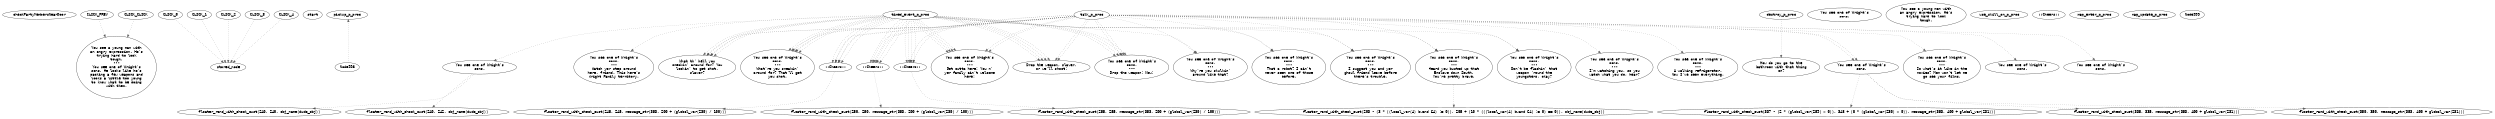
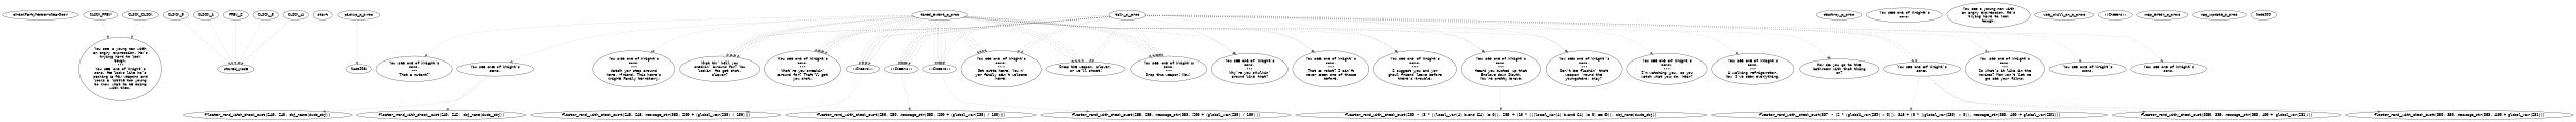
  digraph {
    fontname="DejaVu Sans Mono"
    node [color="#000000" fillcolor="#FFFFFF" fontname="DejaVu Sans Mono" style=filled]
    edge [color="#555555" fontname="DejaVu Sans Mono" style=dotted]
    checkPartyMembersNearDoor
    n2 [label="You see a young man with\nan angry expression. He's\ntrying hard to look\ntough.\n---\nYou see one of Wright's\nsons. He looks like he's\npacking a few weapons and\nlooks a little too young\nto know what to be doing\nwith them."]
    CLICK_PREV
    stored_node [color="" fillcolor="" style=""]
    CLICK_0
    CLICK_1
-   CLICK_2
+   CLICK_2 [label=PREV_2]
    CLICK_3
    CLICK_4
    n10 [label=CLICK_CLICK]
    start
    pickup_p_proc
    Node998
    n14 [label="::Cheers::"]
    talk_p_proc
    n16 [label="::Cheers::"]
    n17 [label="::Cheers::"]
    n18 [label="You see one of Wright's\nsons.\n---\nGet outta here! You n'\nyer family ain't welcome\nhere!"]
    n19 [label="Drop the weapon, slaver,\nor we'll shoot!"]
    n20 [label="You see one of Wright's\nsons.\n---\nDrop the weapon! Now!"]
    n21 [label="What th' hell you\nsneakin' around for? You\nlookin' to get shot,\nslaver?"]
    n22 [label="You see one of Wright's\nsons.\n---\nWhat're you sneakin'\naround for? That'll get\nyou shot."]
    n23 [label="You see one of Wright's\nsons.\n---\nHeard you busted up that\nEnclave down South.\nYou're pretty brave."]
    n24 [label="You see one of Wright's\nsons.\n---\nA walking refrigerator.\nNow I've seen everything."]
    n25 [label="You see one of Wright's\nsons.\n---\nDon't be flashin' that\nweapon 'round the\nyoungsters, okay?"]
    n26 [label="You see one of Wright's\nsons.\n---\nWhy're you skulkin'\naround like that?"]
    n27 [label="You see one of Wright's\nsons."]
    n28 [label="You see one of Wright's\nsons.\n---\nSo what's it like in the\nmovies? Mom won't let me\ngo see your films."]
    n29 [label="You see one of Wright's\nsons.\n---\nThat a robot? I ain't\nnever seen one of those\nbefore."]
    n30 [label="You see one of Wright's\nsons.\n---\nI suggest you and yer\nghoul friend leave before\nthere's trouble."]
    n31 [label="You see one of Wright's\nsons."]
    n32 [label="You see one of Wright's\nsons."]
    n33 [label="You see one of Wright's\nsons.\n---\nI'm watching you, so you\nwatch what you do, hear?"]
    "floater_rand_with_check_cust(245, 245, message_str(353, 200 + (global_var(230) / 100)))" [color="" fillcolor="" style=""]
    "floater_rand_with_check_cust(250, 250, message_str(353, 200 + (global_var(230) / 100)))" [color="" fillcolor="" style=""]
    "floater_rand_with_check_cust(255, 255, message_str(353, 200 + (global_var(230) / 100)))" [color="" fillcolor="" style=""]
    "floater_rand_with_check_cust(203 - (3 * ((local_var(4) bwand 64) != 0)), 205 + (10 * (((local_var(4) bwand 64) != 0) == 0)), obj_name(dude_obj))" [color="" fillcolor="" style=""]
    "floater_rand_with_check_cust(337 - (2 * (global_var(259) > 0)), 348 + (8 * (global_var(230) > 0)), message_str(353, 400 + global_var(231)))" [color="" fillcolor="" style=""]
    "floater_rand_with_check_cust(335, 335, message_str(353, 400 + global_var(231)))" [color="" fillcolor="" style=""]
    "floater_rand_with_check_cust(350, 350, message_str(353, 400 + global_var(231)))" [color="" fillcolor="" style=""]
+   n41 [label="You see one of Wright's\nsons.\n---\nThat a mutant?"]
    destroy_p_proc
    n43 [label="You see one of Wright's\nsons."]
    n44 [label="You see a young man with\nan angry expression. He's\ntrying hard to look\ntough."]
    use_skill_on_p_proc
    n46 [label="::Cheers::"]
    map_enter_p_proc
    timed_event_p_proc
    n49 [label="How do you go to the\nbathroom with that thing\non?"]
    n50 [label="You see one of Wright's\nsons."]
    n51 [label="You see one of Wright's\nsons.\n---\nWatch yer step around\nhere, friend. This here's\nWright Family territory."]
    "floater_rand_with_check_cust(240, 242, obj_name(dude_obj))" [color="" fillcolor="" style=""]
    "floater_rand_with_check_cust(240, 240, obj_name(dude_obj))" [color="" fillcolor="" style=""]
    map_update_p_proc
    Node999
    CLICK_PREV -> n2
    CLICK_0 -> stored_node
    CLICK_1 -> stored_node
    CLICK_2 -> stored_node
    CLICK_3 -> stored_node
    CLICK_4 -> stored_node
    n10 -> n2
-   Node998 -> pickup_p_proc
+   pickup_p_proc -> Node998
    n14 -> "floater_rand_with_check_cust(245, 245, message_str(353, 200 + (global_var(230) / 100)))"
    talk_p_proc -> n14
    talk_p_proc -> n14
    talk_p_proc -> n16
    talk_p_proc -> n16
    talk_p_proc -> n17
    talk_p_proc -> n17
    talk_p_proc -> n18
    talk_p_proc -> n18
    talk_p_proc -> n19
    talk_p_proc -> n19
    talk_p_proc -> n20
    talk_p_proc -> n20
    talk_p_proc -> n21
    talk_p_proc -> n21
    talk_p_proc -> n22
    talk_p_proc -> n22
    talk_p_proc -> n23
    talk_p_proc -> n24
    talk_p_proc -> n25
    talk_p_proc -> n26
    talk_p_proc -> n27
    talk_p_proc -> n27
    talk_p_proc -> n28
    talk_p_proc -> n29
    talk_p_proc -> n30
    talk_p_proc -> n31
    talk_p_proc -> n32
    talk_p_proc -> n33
    n16 -> "floater_rand_with_check_cust(250, 250, message_str(353, 200 + (global_var(230) / 100)))"
    n17 -> "floater_rand_with_check_cust(255, 255, message_str(353, 200 + (global_var(230) / 100)))"
    n23 -> "floater_rand_with_check_cust(203 - (3 * ((local_var(4) bwand 64) != 0)), 205 + (10 * (((local_var(4) bwand 64) != 0) == 0)), obj_name(dude_obj))"
    n27 -> "floater_rand_with_check_cust(337 - (2 * (global_var(259) > 0)), 348 + (8 * (global_var(230) > 0)), message_str(353, 400 + global_var(231)))"
    n27 -> "floater_rand_with_check_cust(335, 335, message_str(353, 400 + global_var(231)))"
    n27 -> "floater_rand_with_check_cust(350, 350, message_str(353, 400 + global_var(231)))"
    timed_event_p_proc -> n14
    timed_event_p_proc -> n14
    timed_event_p_proc -> n14
    timed_event_p_proc -> n14
    timed_event_p_proc -> n16
    timed_event_p_proc -> n16
    timed_event_p_proc -> n16
    timed_event_p_proc -> n16
    timed_event_p_proc -> n17
    timed_event_p_proc -> n17
    timed_event_p_proc -> n17
    timed_event_p_proc -> n17
    timed_event_p_proc -> n18
    timed_event_p_proc -> n18
    timed_event_p_proc -> n18
    timed_event_p_proc -> n18
    timed_event_p_proc -> n19
    timed_event_p_proc -> n19
    timed_event_p_proc -> n19
    timed_event_p_proc -> n19
    timed_event_p_proc -> n20
    timed_event_p_proc -> n20
    timed_event_p_proc -> n20
    timed_event_p_proc -> n20
    timed_event_p_proc -> n21
    timed_event_p_proc -> n21
    timed_event_p_proc -> n21
    timed_event_p_proc -> n21
    timed_event_p_proc -> n22
    timed_event_p_proc -> n22
    timed_event_p_proc -> n22
    timed_event_p_proc -> n22
    timed_event_p_proc -> n23
    timed_event_p_proc -> n25
    timed_event_p_proc -> n26
    timed_event_p_proc -> n29
    timed_event_p_proc -> n30
-   destroy_p_proc -> n49
+   timed_event_p_proc -> n41
+   timed_event_p_proc -> n49
    timed_event_p_proc -> n50
    timed_event_p_proc -> n51
    n50 -> "floater_rand_with_check_cust(240, 242, obj_name(dude_obj))"
    n50 -> "floater_rand_with_check_cust(240, 240, obj_name(dude_obj))"
  }
